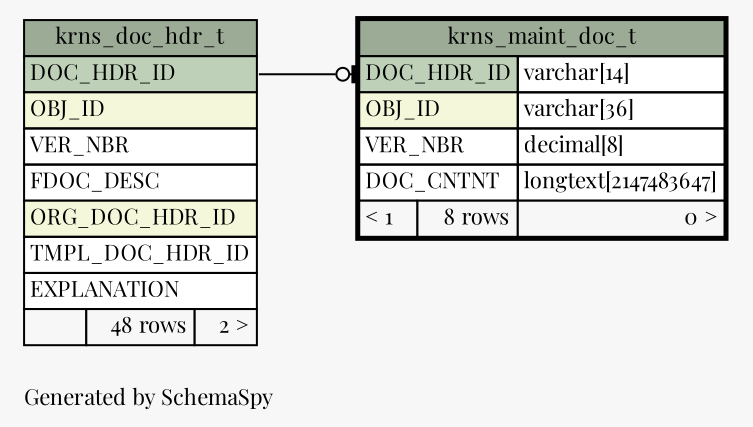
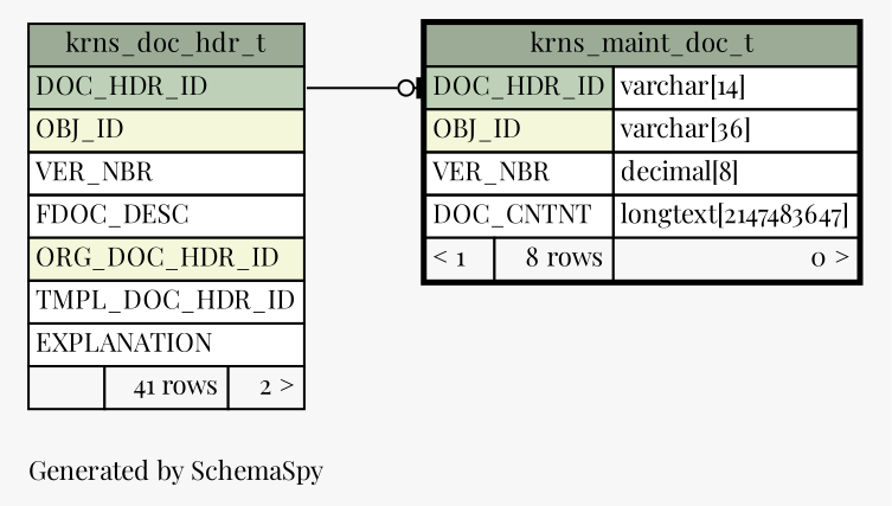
  digraph {
    bgcolor="#f7f7f7"
    fontname="Playfair Display"
    fontsize=11
    label="\nGenerated by SchemaSpy"
    labeljust=l
    nodesep=0.18
    rankdir=RL
    ranksep=0.46
    node [fontname="Playfair Display" fontsize=11 shape=plaintext]
    n1 [label=<     <TABLE BORDER="2" CELLBORDER="1" CELLSPACING="0" BGCOLOR="#ffffff">       <TR><TD COLSPAN="3" BGCOLOR="#9bab96" ALIGN="CENTER">krns_maint_doc_t</TD></TR>       <TR><TD PORT="DOC_HDR_ID" COLSPAN="2" BGCOLOR="#bed1b8" ALIGN="LEFT">DOC_HDR_ID</TD><TD PORT="DOC_HDR_ID.type" ALIGN="LEFT">varchar[14]</TD></TR>       <TR><TD PORT="OBJ_ID" COLSPAN="2" BGCOLOR="#f4f7da" ALIGN="LEFT">OBJ_ID</TD><TD PORT="OBJ_ID.type" ALIGN="LEFT">varchar[36]</TD></TR>       <TR><TD PORT="VER_NBR" COLSPAN="2" ALIGN="LEFT">VER_NBR</TD><TD PORT="VER_NBR.type" ALIGN="LEFT">decimal[8]</TD></TR>       <TR><TD PORT="DOC_CNTNT" COLSPAN="2" ALIGN="LEFT">DOC_CNTNT</TD><TD PORT="DOC_CNTNT.type" ALIGN="LEFT">longtext[2147483647]</TD></TR>       <TR><TD ALIGN="LEFT" BGCOLOR="#f7f7f7">&lt; 1</TD><TD ALIGN="RIGHT" BGCOLOR="#f7f7f7">8 rows</TD><TD ALIGN="RIGHT" BGCOLOR="#f7f7f7">0 &gt;</TD></TR>     </TABLE>>]
-   n2 [label=<     <TABLE BORDER="0" CELLBORDER="1" CELLSPACING="0" BGCOLOR="#ffffff">       <TR><TD COLSPAN="3" BGCOLOR="#9bab96" ALIGN="CENTER">krns_doc_hdr_t</TD></TR>       <TR><TD PORT="DOC_HDR_ID" COLSPAN="3" BGCOLOR="#bed1b8" ALIGN="LEFT">DOC_HDR_ID</TD></TR>       <TR><TD PORT="OBJ_ID" COLSPAN="3" BGCOLOR="#f4f7da" ALIGN="LEFT">OBJ_ID</TD></TR>       <TR><TD PORT="VER_NBR" COLSPAN="3" ALIGN="LEFT">VER_NBR</TD></TR>       <TR><TD PORT="FDOC_DESC" COLSPAN="3" ALIGN="LEFT">FDOC_DESC</TD></TR>       <TR><TD PORT="ORG_DOC_HDR_ID" COLSPAN="3" BGCOLOR="#f4f7da" ALIGN="LEFT">ORG_DOC_HDR_ID</TD></TR>       <TR><TD PORT="TMPL_DOC_HDR_ID" COLSPAN="3" ALIGN="LEFT">TMPL_DOC_HDR_ID</TD></TR>       <TR><TD PORT="EXPLANATION" COLSPAN="3" ALIGN="LEFT">EXPLANATION</TD></TR>       <TR><TD ALIGN="LEFT" BGCOLOR="#f7f7f7">  </TD><TD ALIGN="RIGHT" BGCOLOR="#f7f7f7">48 rows</TD><TD ALIGN="RIGHT" BGCOLOR="#f7f7f7">2 &gt;</TD></TR>     </TABLE>>]
+   n2 [label=<     <TABLE BORDER="0" CELLBORDER="1" CELLSPACING="0" BGCOLOR="#ffffff">       <TR><TD COLSPAN="3" BGCOLOR="#9bab96" ALIGN="CENTER">krns_doc_hdr_t</TD></TR>       <TR><TD PORT="DOC_HDR_ID" COLSPAN="3" BGCOLOR="#bed1b8" ALIGN="LEFT">DOC_HDR_ID</TD></TR>       <TR><TD PORT="OBJ_ID" COLSPAN="3" BGCOLOR="#f4f7da" ALIGN="LEFT">OBJ_ID</TD></TR>       <TR><TD PORT="VER_NBR" COLSPAN="3" ALIGN="LEFT">VER_NBR</TD></TR>       <TR><TD PORT="FDOC_DESC" COLSPAN="3" ALIGN="LEFT">FDOC_DESC</TD></TR>       <TR><TD PORT="ORG_DOC_HDR_ID" COLSPAN="3" BGCOLOR="#f4f7da" ALIGN="LEFT">ORG_DOC_HDR_ID</TD></TR>       <TR><TD PORT="TMPL_DOC_HDR_ID" COLSPAN="3" ALIGN="LEFT">TMPL_DOC_HDR_ID</TD></TR>       <TR><TD PORT="EXPLANATION" COLSPAN="3" ALIGN="LEFT">EXPLANATION</TD></TR>       <TR><TD ALIGN="LEFT" BGCOLOR="#f7f7f7">  </TD><TD ALIGN="RIGHT" BGCOLOR="#f7f7f7">41 rows</TD><TD ALIGN="RIGHT" BGCOLOR="#f7f7f7">2 &gt;</TD></TR>     </TABLE>>]
    n1 -> n2 [arrowhead=none arrowsize=0.8 arrowtail=teeodot dir=back headport="DOC_HDR_ID:e" tailport="DOC_HDR_ID:w" fontname="Playfair Display"]
  }
